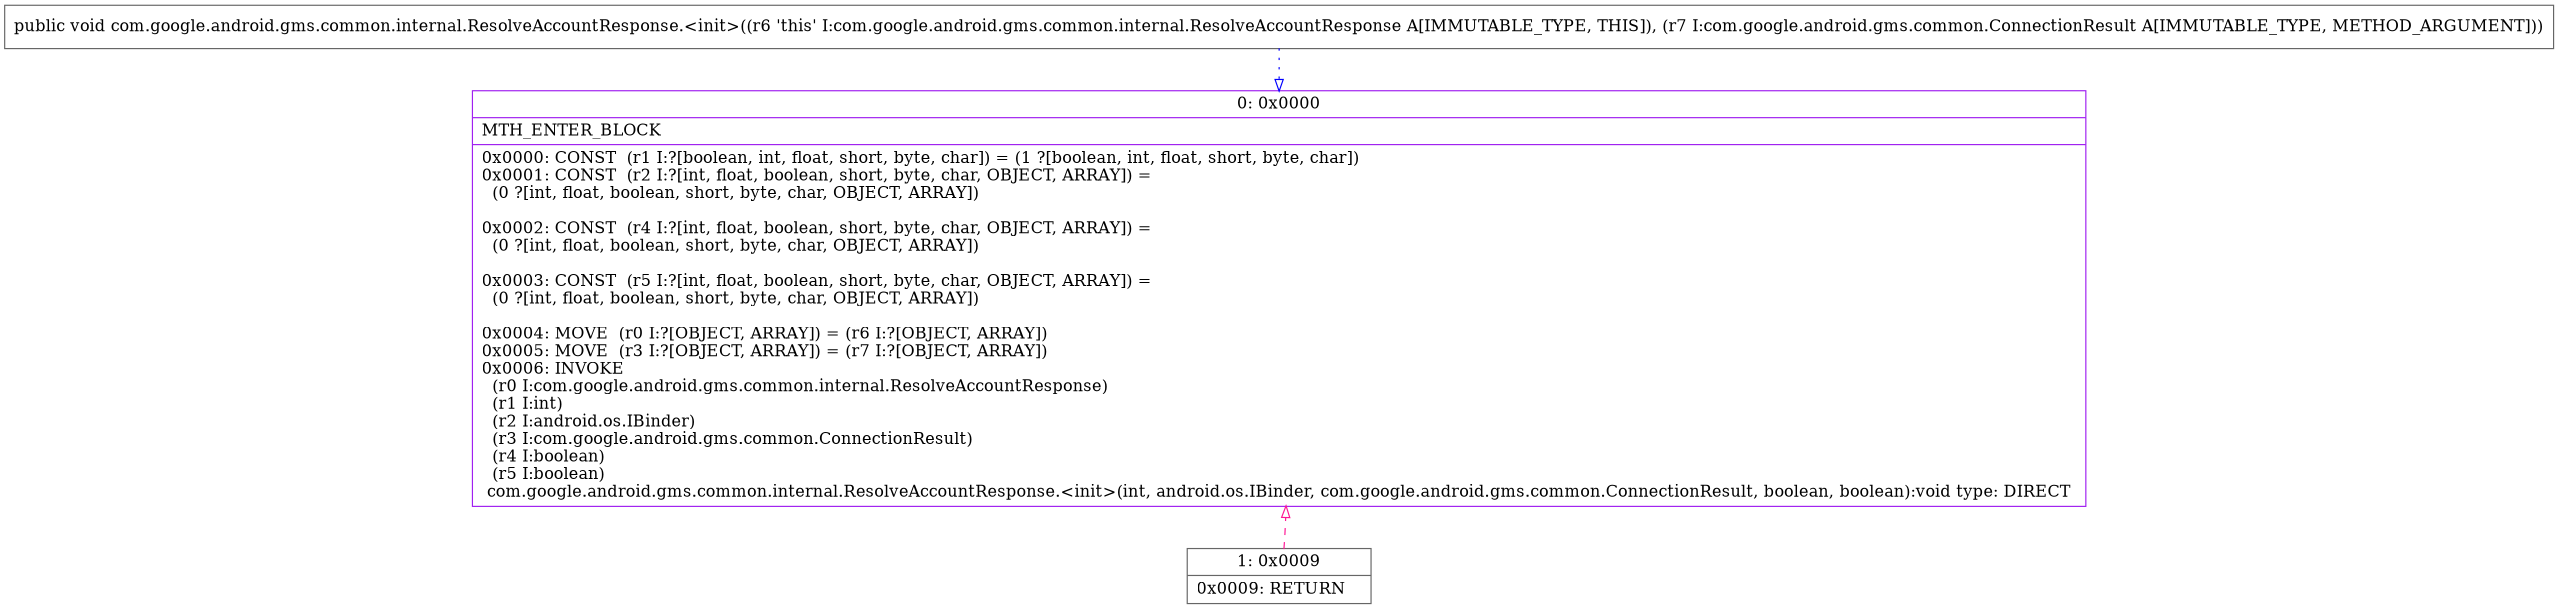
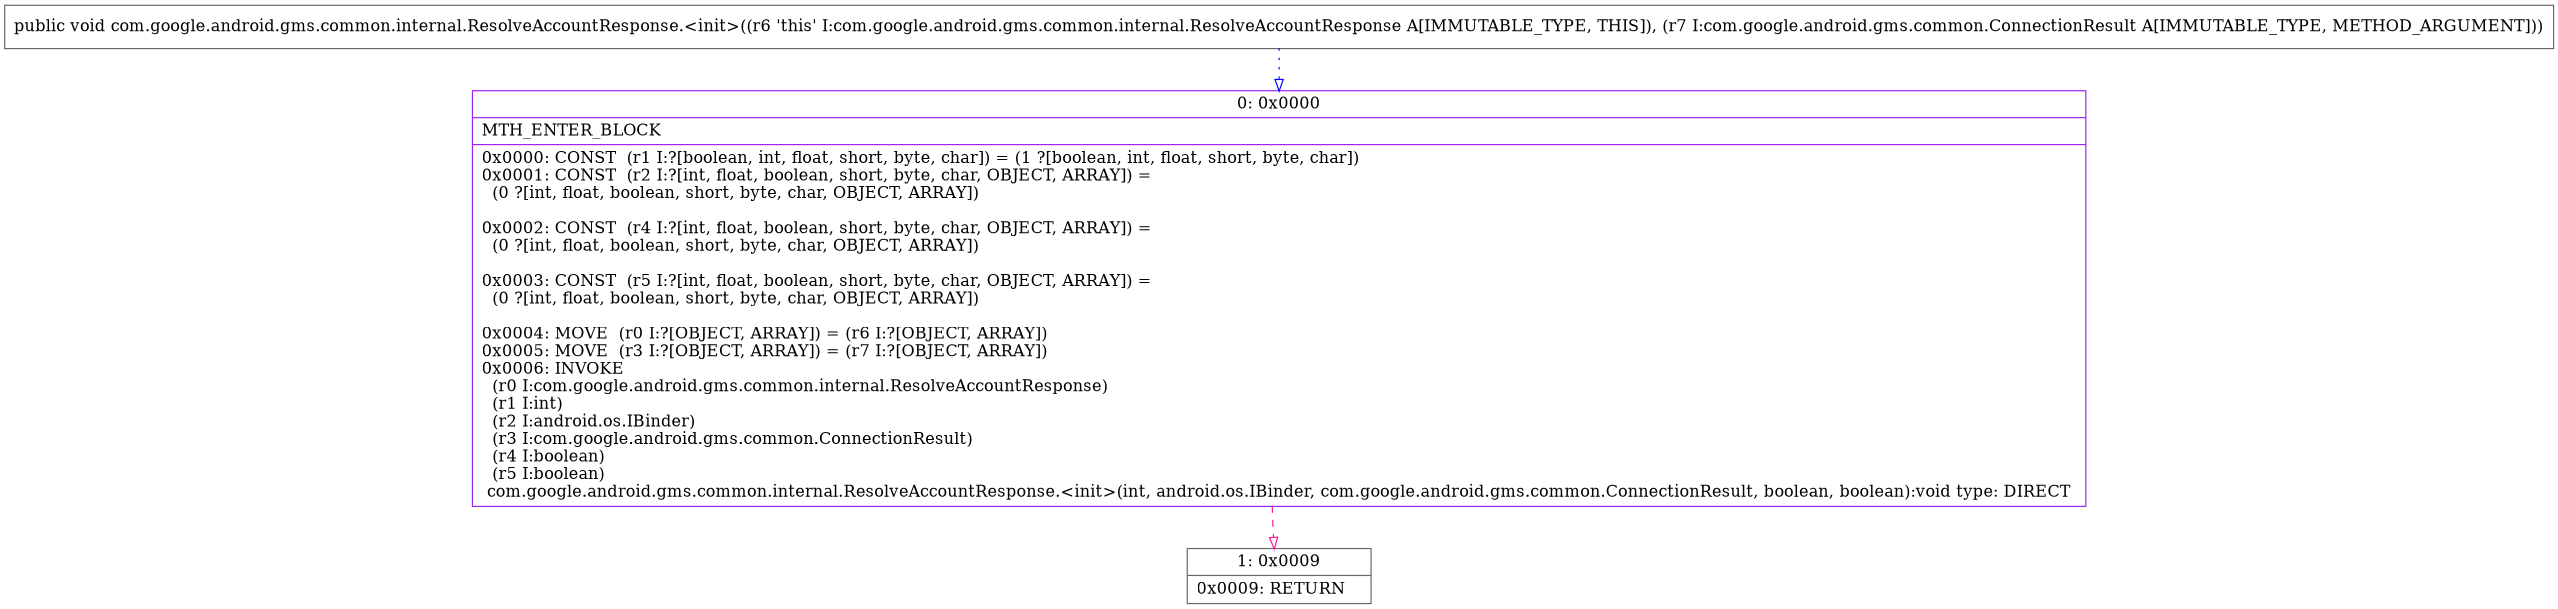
  digraph {
    node [shape=record color=gray40]
    edge [arrowhead=onormal]
    n1 [label="{0\:\ 0x0000|MTH_ENTER_BLOCK\l|0x0000: CONST  (r1 I:?[boolean, int, float, short, byte, char]) = (1 ?[boolean, int, float, short, byte, char]) \l0x0001: CONST  (r2 I:?[int, float, boolean, short, byte, char, OBJECT, ARRAY]) = \l  (0 ?[int, float, boolean, short, byte, char, OBJECT, ARRAY])\l \l0x0002: CONST  (r4 I:?[int, float, boolean, short, byte, char, OBJECT, ARRAY]) = \l  (0 ?[int, float, boolean, short, byte, char, OBJECT, ARRAY])\l \l0x0003: CONST  (r5 I:?[int, float, boolean, short, byte, char, OBJECT, ARRAY]) = \l  (0 ?[int, float, boolean, short, byte, char, OBJECT, ARRAY])\l \l0x0004: MOVE  (r0 I:?[OBJECT, ARRAY]) = (r6 I:?[OBJECT, ARRAY]) \l0x0005: MOVE  (r3 I:?[OBJECT, ARRAY]) = (r7 I:?[OBJECT, ARRAY]) \l0x0006: INVOKE  \l  (r0 I:com.google.android.gms.common.internal.ResolveAccountResponse)\l  (r1 I:int)\l  (r2 I:android.os.IBinder)\l  (r3 I:com.google.android.gms.common.ConnectionResult)\l  (r4 I:boolean)\l  (r5 I:boolean)\l com.google.android.gms.common.internal.ResolveAccountResponse.\<init\>(int, android.os.IBinder, com.google.android.gms.common.ConnectionResult, boolean, boolean):void type: DIRECT \l}" color=purple]
    n2 [label="{1\:\ 0x0009|0x0009: RETURN   \l}"]
    n3 [label="{public void com.google.android.gms.common.internal.ResolveAccountResponse.\<init\>((r6 'this' I:com.google.android.gms.common.internal.ResolveAccountResponse A[IMMUTABLE_TYPE, THIS]), (r7 I:com.google.android.gms.common.ConnectionResult A[IMMUTABLE_TYPE, METHOD_ARGUMENT])) }"]
-   n2 -> n1 [color=deeppink style=dashed]
+   n1 -> n2 [color=deeppink style=dashed]
    n3 -> n1 [color=blue style=dotted]
  }
